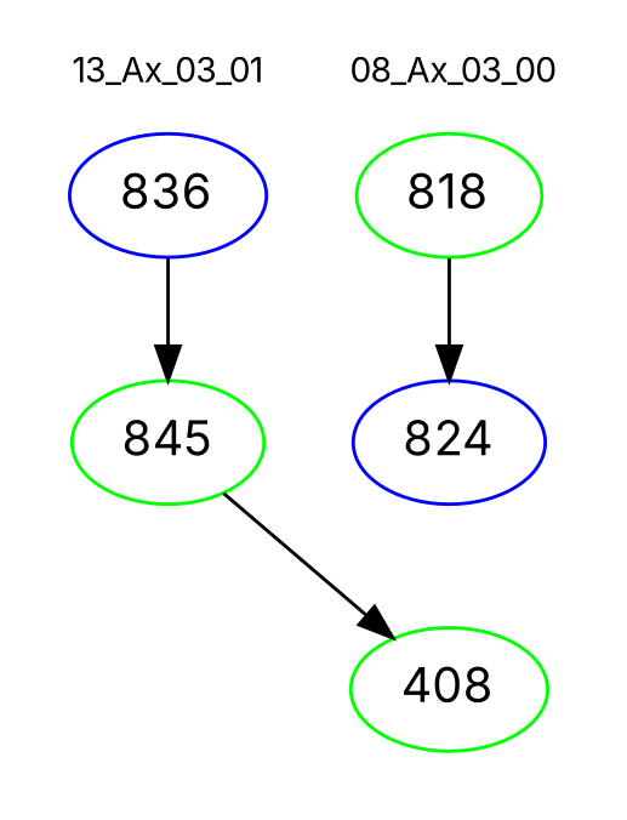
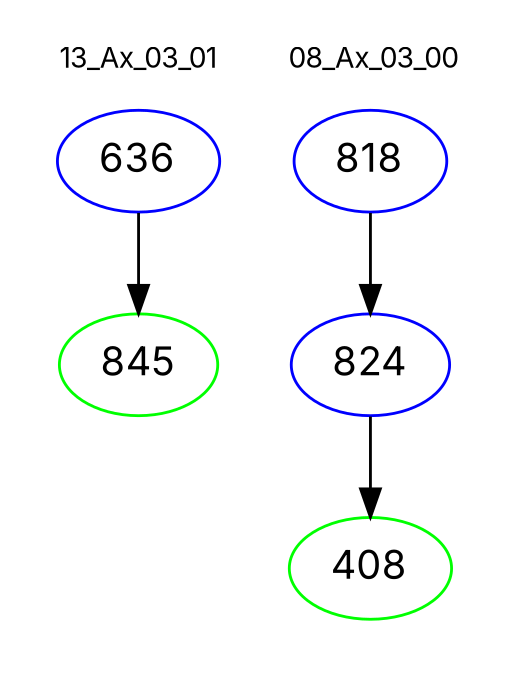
  digraph {
    fontname=Inter
    node [color=green fontname=Inter]
    edge [color=black fontname=Inter]
-   n1 [color=blue label=836]
+   n1 [color=blue label=636]
    n2 [label=845]
-   n3 [label=818]
+   n3 [color=blue label=818]
    n4 [color=blue label=824]
    n5 [label=408]
    subgraph cluster_1 {
      color=white
      fontsize=10
      label="13_Ax_03_01"
      n1
      n2
    }
    subgraph cluster_2 {
      color=white
      fontsize=10
      label="08_Ax_03_00"
      n3
      n4
      n5
    }
    n1 -> n2
    n3 -> n4
-   n2 -> n5
+   n4 -> n5
  }
